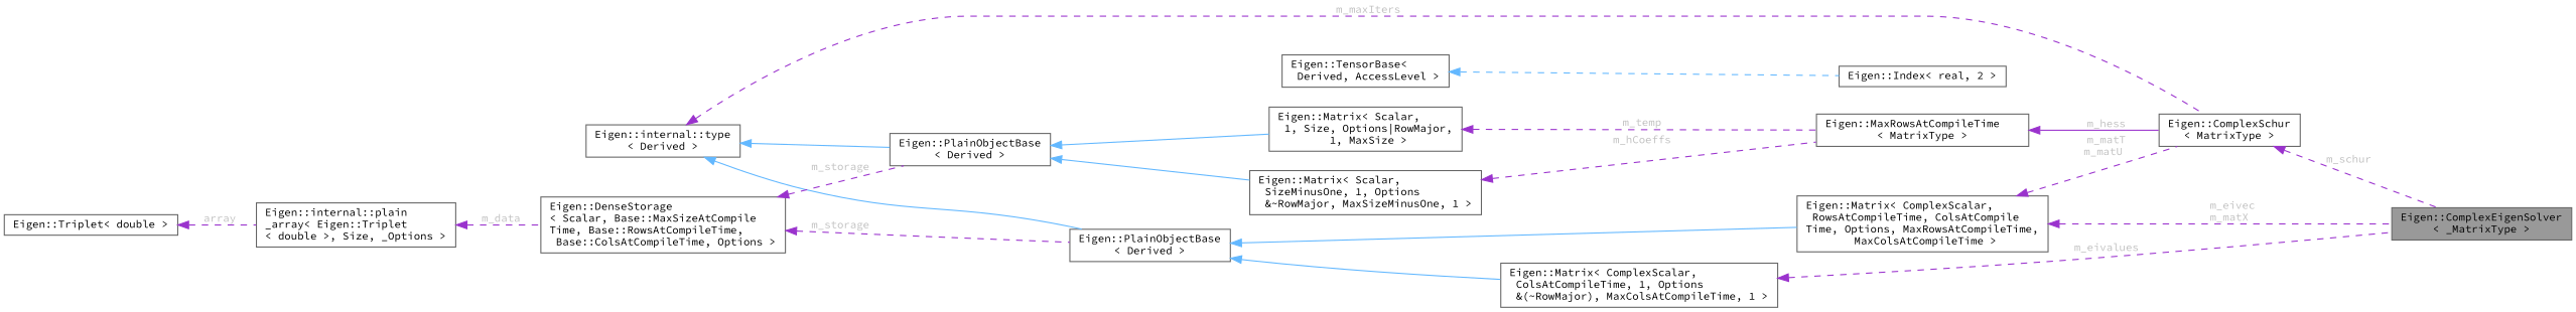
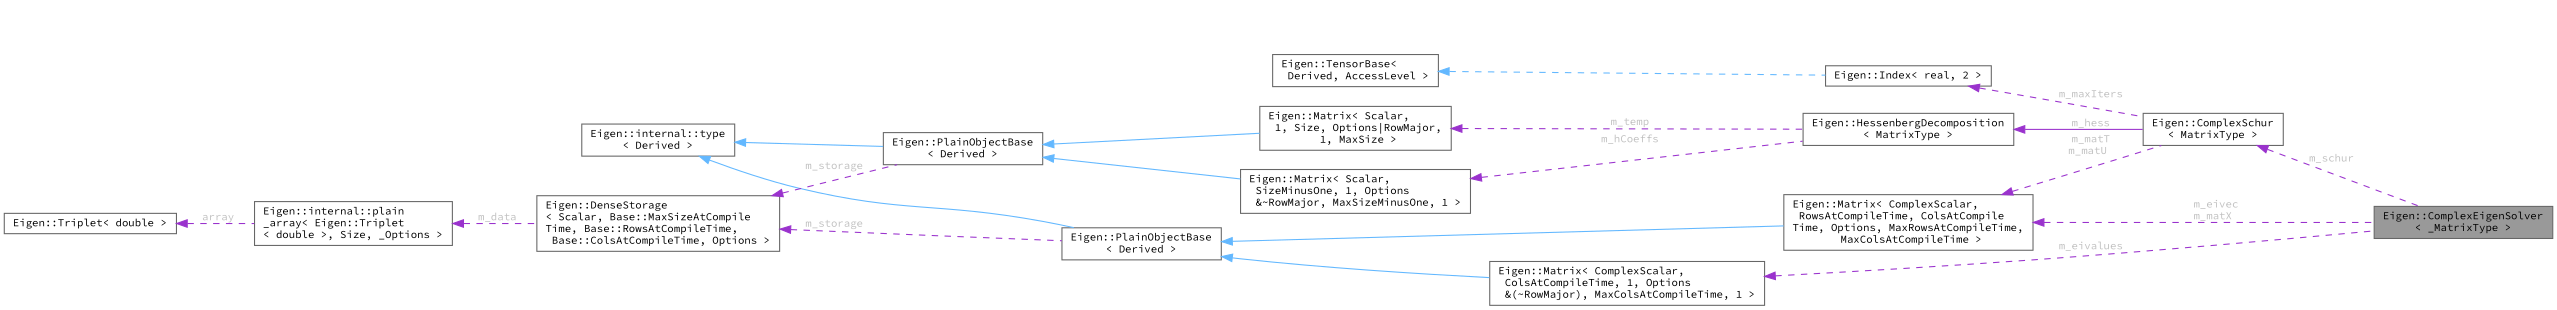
  digraph {
    fontname="Source Code Pro"
    rankdir=LR
    node [color=gray40 fillcolor=white fontname="Source Code Pro" fontsize=10 shape=box style=filled]
    edge [color=darkorchid3 dir=back fontcolor=grey fontname="Source Code Pro" fontsize=10 labelfontname=Helvetica labelfontsize=10 style=dashed]
    n1 [fillcolor=grey60 fontcolor=black height=0.2 label="Eigen::ComplexEigenSolver\l\< _MatrixType \>" width=0.4]
    n2 [height=0.2 label="Eigen::Matrix\< ComplexScalar,\l RowsAtCompileTime, ColsAtCompile\lTime, Options, MaxRowsAtCompileTime,\l MaxColsAtCompileTime \>" width=0.4]
    n3 [height=0.2 label="Eigen::ComplexSchur\l\< MatrixType \>" width=0.4]
    n4 [height=0.2 label="Eigen::PlainObjectBase\l\< Derived \>" width=0.4]
    n5 [height=0.2 label="Eigen::Matrix\< ComplexScalar,\l ColsAtCompileTime, 1, Options\l &(~RowMajor), MaxColsAtCompileTime, 1 \>" width=0.4]
    n6 [height=0.2 label="Eigen::internal::type\l\< Derived \>" width=0.4]
    n7 [height=0.2 label="Eigen::PlainObjectBase\l\< Derived \>" width=0.4]
    n8 [height=0.2 label="Eigen::Matrix\< Scalar,\l SizeMinusOne, 1, Options\l &~RowMajor, MaxSizeMinusOne, 1 \>" width=0.4]
    n9 [height=0.2 label="Eigen::Matrix\< Scalar,\l 1, Size, Options\|RowMajor,\l 1, MaxSize \>" width=0.4]
    n10 [height=0.2 label="Eigen::DenseStorage\l\< Scalar, Base::MaxSizeAtCompile\lTime, Base::RowsAtCompileTime,\l Base::ColsAtCompileTime, Options \>" width=0.4]
    n11 [height=0.2 label="Eigen::internal::plain\l_array\< Eigen::Triplet\l\< double \>, Size, _Options \>" width=0.4]
    n12 [height=0.2 label="Eigen::Triplet\< double \>" width=0.4]
-   n13 [height=0.2 label="Eigen::MaxRowsAtCompileTime\l\< MatrixType \>" width=0.4]
+   n13 [height=0.2 label="Eigen::HessenbergDecomposition\l\< MatrixType \>" width=0.4]
    n14 [height=0.2 label="Eigen::Index\< real, 2 \>" width=0.4]
    n15 [height=0.2 label="Eigen::TensorBase\<\l Derived, AccessLevel \>" width=0.4]
    n2 -> n1 [label=" m_eivec\nm_matX"]
    n2 -> n3 [label=" m_matT\nm_matU"]
    n3 -> n1 [label=" m_schur"]
    n4 -> n2 [color=steelblue1 style=solid fontcolor=""]
    n4 -> n5 [color=steelblue1 style=solid fontcolor=""]
    n5 -> n1 [label=" m_eivalues"]
    n6 -> n4 [color=steelblue1 style=solid fontcolor=""]
    n6 -> n7 [color=steelblue1 style=solid fontcolor=""]
    n7 -> n8 [color=steelblue1 style=solid fontcolor=""]
    n7 -> n9 [color=steelblue1 style=solid fontcolor=""]
    n8 -> n13 [label=" m_hCoeffs"]
    n9 -> n13 [label=" m_temp"]
    n10 -> n4 [label=" m_storage"]
    n10 -> n7 [label=" m_storage"]
    n11 -> n10 [label=" m_data"]
    n12 -> n11 [label=" array"]
    n13 -> n3 [label=" m_hess" style=solid]
-   n6 -> n3 [label=" m_maxIters"]
+   n14 -> n3 [label=" m_maxIters"]
    n15 -> n14 [color=steelblue1 fontcolor=""]
  }
